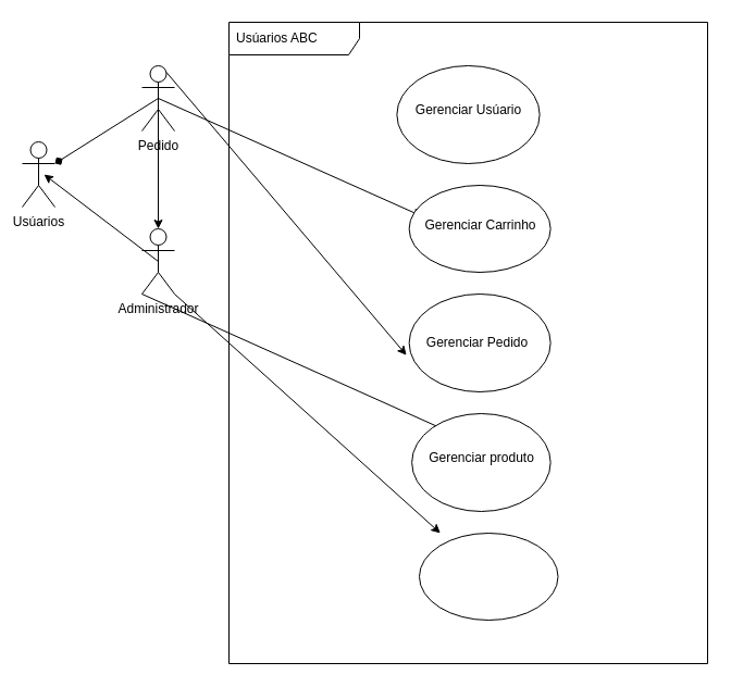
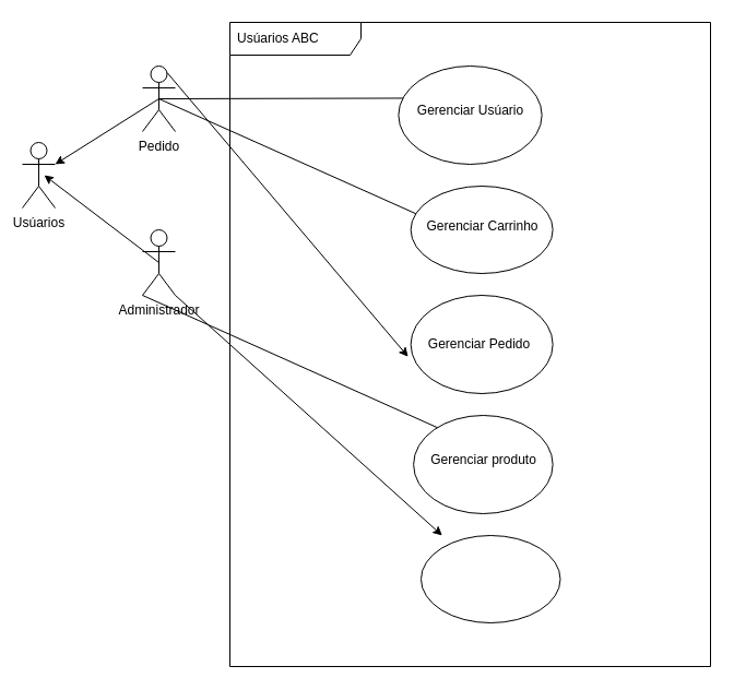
  <mxCell id="0" />
  <mxCell id="1" parent="0" />
  <mxCell id="2" value="Usúarios ABC" style="shape=umlFrame;whiteSpace=wrap;html=1;width=120;height=30;boundedLbl=1;verticalAlign=middle;align=left;spacingLeft=5;" parent="1" vertex="1"><mxGeometry x="210" y="20" width="440" height="590" as="geometry" /></mxCell>
  <mxCell id="3" style="edgeStyle=none;html=1;exitX=0.5;exitY=0.5;exitDx=0;exitDy=0;exitPerimeter=0;" parent="1" source="6" edge="1"><mxGeometry relative="1" as="geometry"><mxPoint x="40" y="160" as="targetPoint" /></mxGeometry></mxCell>
  <mxCell id="4" style="edgeStyle=none;html=1;exitX=0;exitY=1;exitDx=0;exitDy=0;exitPerimeter=0;entryX=0.5;entryY=0;entryDx=0;entryDy=0;" parent="1" source="6" target="15" edge="1"><mxGeometry relative="1" as="geometry" /></mxCell>
  <mxCell id="5" style="edgeStyle=none;html=1;exitX=1;exitY=1;exitDx=0;exitDy=0;exitPerimeter=0;" parent="1" source="6" target="13" edge="1"><mxGeometry relative="1" as="geometry" /></mxCell>
  <mxCell id="6" value="Administrador" style="shape=umlActor;verticalLabelPosition=bottom;verticalAlign=top;html=1;" parent="1" vertex="1"><mxGeometry x="130" y="210" width="30" height="60" as="geometry" /></mxCell>
- <mxCell id="7" style="edgeStyle=none;html=1;exitX=0.5;exitY=0.5;exitDx=0;exitDy=0;exitPerimeter=0;entryX=1;entryY=0.333;entryDx=0;entryDy=0;entryPerimeter=0;endArrow=diamond;" parent="1" source="11" target="12" edge="1"><mxGeometry relative="1" as="geometry" /></mxCell>
- <mxCell id="8" style="edgeStyle=none;html=1;exitX=0.5;exitY=0.5;exitDx=0;exitDy=0;exitPerimeter=0;" parent="1" source="11" target="6" edge="1"><mxGeometry relative="1" as="geometry" /></mxCell>
- <mxCell id="9" style="edgeStyle=none;html=1;exitX=0.5;exitY=0.5;exitDx=0;exitDy=0;exitPerimeter=0;entryX=0.092;entryY=0.092;entryDx=0;entryDy=0;entryPerimeter=0;" parent="1" source="11" target="19" edge="1"><mxGeometry relative="1" as="geometry" /></mxCell>
+ <mxCell id="7" style="edgeStyle=none;html=1;exitX=0.5;exitY=0.5;exitDx=0;exitDy=0;exitPerimeter=0;entryX=1;entryY=0.333;entryDx=0;entryDy=0;entryPerimeter=0;" parent="1" source="11" target="12" edge="1"><mxGeometry relative="1" as="geometry" /></mxCell>
+ <mxCell id="8" style="edgeStyle=none;html=1;exitX=0.5;exitY=0.5;exitDx=0;exitDy=0;exitPerimeter=0;entryX=0.378;entryY=-0.029;entryDx=0;entryDy=0;entryPerimeter=0;" parent="1" source="11" target="21" edge="1"><mxGeometry relative="1" as="geometry" /></mxCell>
+ <mxCell id="9" style="edgeStyle=none;html=1;exitX=0.5;exitY=0.5;exitDx=0;exitDy=0;exitPerimeter=0;entryX=0.092;entryY=0.092;entryDx=0;entryDy=0;entryPerimeter=0;endArrow=diamond;" parent="1" source="11" target="19" edge="1"><mxGeometry relative="1" as="geometry" /></mxCell>
  <mxCell id="10" style="edgeStyle=none;html=1;exitX=0.75;exitY=0.1;exitDx=0;exitDy=0;exitPerimeter=0;entryX=0;entryY=1;entryDx=0;entryDy=0;" parent="1" source="11" target="17" edge="1"><mxGeometry relative="1" as="geometry" /></mxCell>
  <mxCell id="11" value="Pedido&lt;br&gt;" style="shape=umlActor;verticalLabelPosition=bottom;verticalAlign=top;html=1;" parent="1" vertex="1"><mxGeometry x="130" y="60" width="30" height="60" as="geometry" /></mxCell>
  <mxCell id="12" value="Usúarios" style="shape=umlActor;verticalLabelPosition=bottom;verticalAlign=top;html=1;" parent="1" vertex="1"><mxGeometry x="20" y="130" width="30" height="60" as="geometry" /></mxCell>
  <mxCell id="13" value="" style="shape=ellipse;container=1;horizontal=1;horizontalStack=0;resizeParent=1;resizeParentMax=0;resizeLast=0;html=1;dashed=0;collapsible=0;" parent="1" vertex="1"><mxGeometry x="385" y="490" width="127.5" height="80" as="geometry" /></mxCell>
  <mxCell id="14" value="" style="shape=ellipse;container=1;horizontal=1;horizontalStack=0;resizeParent=1;resizeParentMax=0;resizeLast=0;html=1;dashed=0;collapsible=0;" parent="1" vertex="1"><mxGeometry x="378.13" y="380" width="127.5" height="90" as="geometry" /></mxCell>
  <mxCell id="15" value="Gerenciar produto" style="text;html=1;align=center;verticalAlign=middle;rotatable=0;fillColor=none;strokeColor=none;" parent="14" vertex="1"><mxGeometry y="30.0" width="127.5" height="22.5" as="geometry" /></mxCell>
  <mxCell id="16" value="" style="shape=ellipse;container=1;horizontal=1;horizontalStack=0;resizeParent=1;resizeParentMax=0;resizeLast=0;html=1;dashed=0;collapsible=0;" parent="1" vertex="1"><mxGeometry x="375.63" y="270" width="130" height="90" as="geometry" /></mxCell>
  <mxCell id="17" value="Gerenciar Pedido" style="text;html=1;align=center;verticalAlign=middle;rotatable=0;fillColor=none;strokeColor=none;" parent="16" vertex="1"><mxGeometry x="-2.5" y="33.75" width="130" height="22.5" as="geometry" /></mxCell>
  <mxCell id="18" value="" style="shape=ellipse;container=1;horizontal=1;horizontalStack=0;resizeParent=1;resizeParentMax=0;resizeLast=0;html=1;dashed=0;collapsible=0;" parent="1" vertex="1"><mxGeometry x="375.63" y="170" width="130" height="80" as="geometry" /></mxCell>
  <mxCell id="19" value="Gerenciar Carrinho&lt;br&gt;" style="text;html=1;align=center;verticalAlign=middle;rotatable=0;fillColor=none;strokeColor=none;" parent="18" vertex="1"><mxGeometry y="26.667" width="130" height="20" as="geometry" /></mxCell>
  <mxCell id="20" value="" style="shape=ellipse;container=1;horizontal=1;horizontalStack=0;resizeParent=1;resizeParentMax=0;resizeLast=0;html=1;dashed=0;collapsible=0;" parent="1" vertex="1"><mxGeometry x="364.38" y="60" width="131.25" height="90" as="geometry" /></mxCell>
  <mxCell id="21" value="Gerenciar Usúario" style="text;html=1;align=center;verticalAlign=middle;rotatable=0;fillColor=none;strokeColor=none;" parent="20" vertex="1"><mxGeometry y="30.0" width="131.25" height="22.5" as="geometry" /></mxCell>
